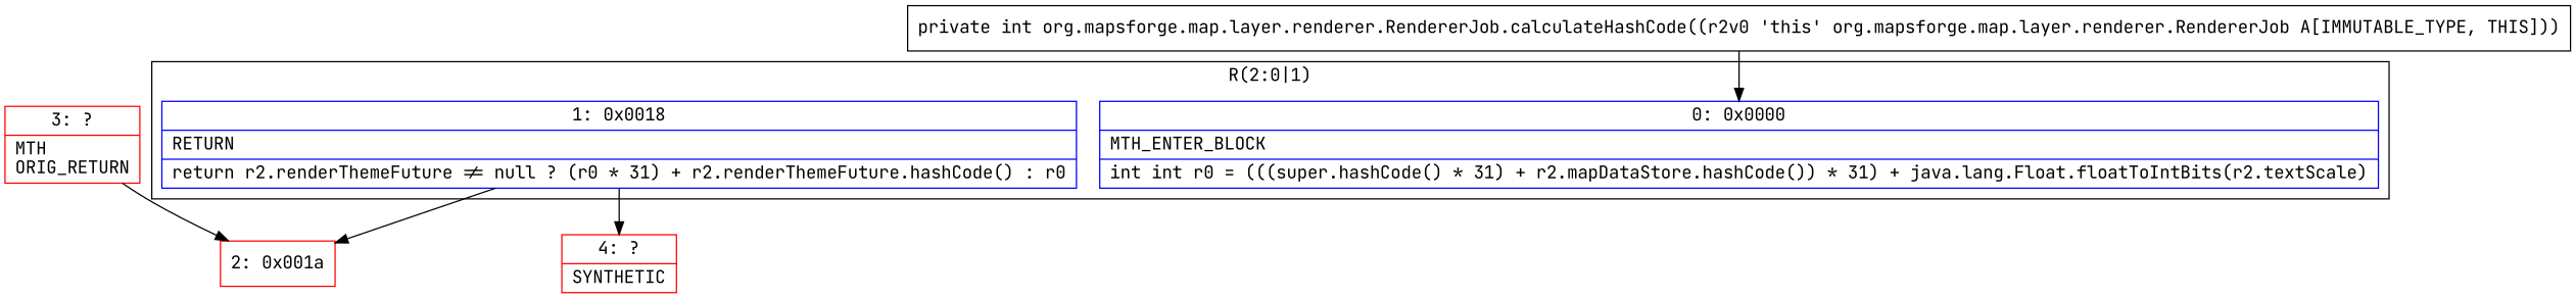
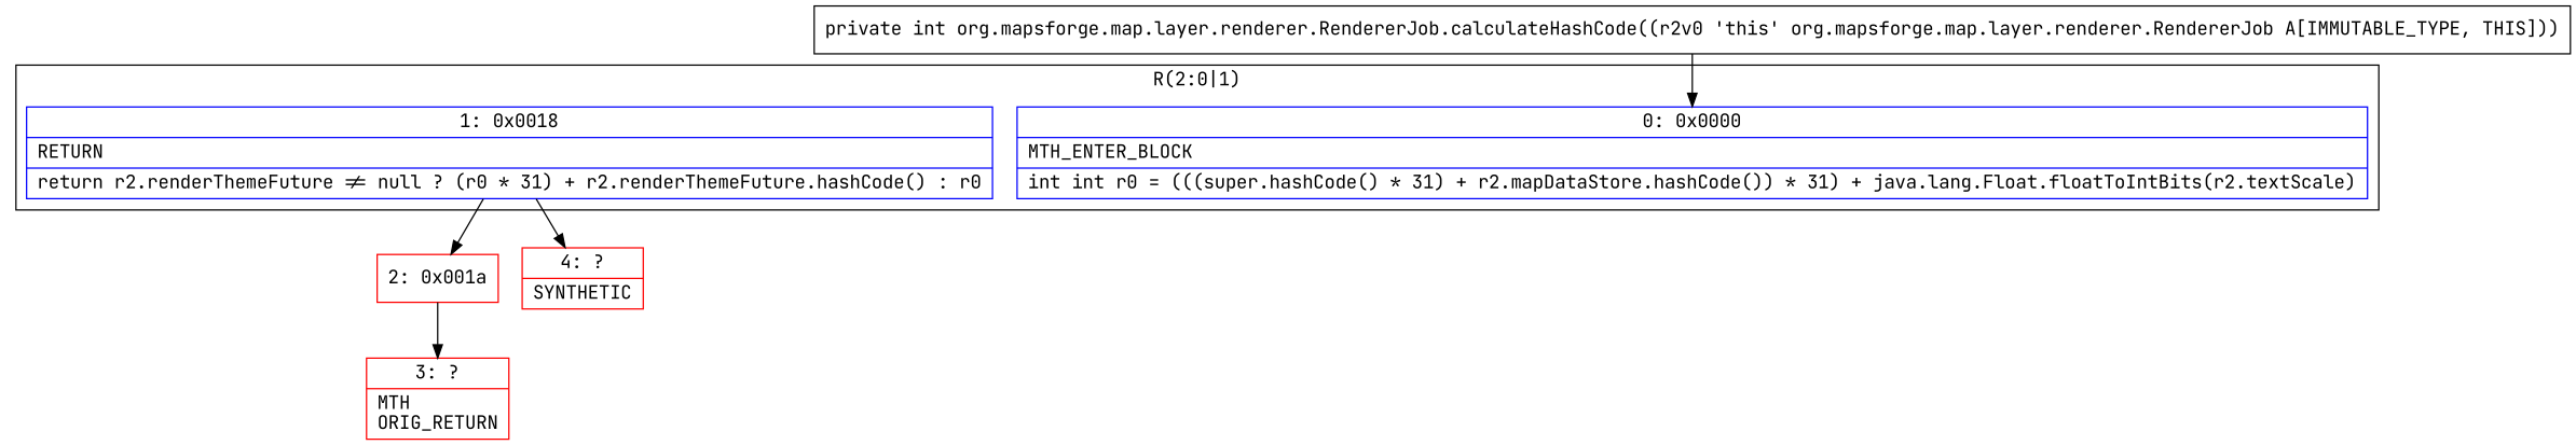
  digraph {
    fontname="JetBrains Mono"
    node [color=red fontname="JetBrains Mono" shape=record]
    edge [fontname="JetBrains Mono"]
    n1 [color=blue label="{0\:\ 0x0000|MTH_ENTER_BLOCK\l|int int r0 = (((super.hashCode() * 31) + r2.mapDataStore.hashCode()) * 31) + java.lang.Float.floatToIntBits(r2.textScale)\l}"]
    n2 [color=blue label="{1\:\ 0x0018|RETURN\l|return r2.renderThemeFuture != null ? (r0 * 31) + r2.renderThemeFuture.hashCode() : r0\l}"]
    n3 [label="{2\:\ 0x001a}"]
    n4 [label="{4\:\ ?|SYNTHETIC\l}"]
    n5 [label="{3\:\ ?|MTH\lORIG_RETURN\l}"]
    n6 [label="{private int org.mapsforge.map.layer.renderer.RendererJob.calculateHashCode((r2v0 'this' org.mapsforge.map.layer.renderer.RendererJob A[IMMUTABLE_TYPE, THIS])) }" color=""]
    subgraph cluster_1 {
      label="R(2:0|1)"
      n1
      n2
    }
    n2 -> n3
    n2 -> n4
-   n5 -> n3
+   n3 -> n5
    n6 -> n1
  }
